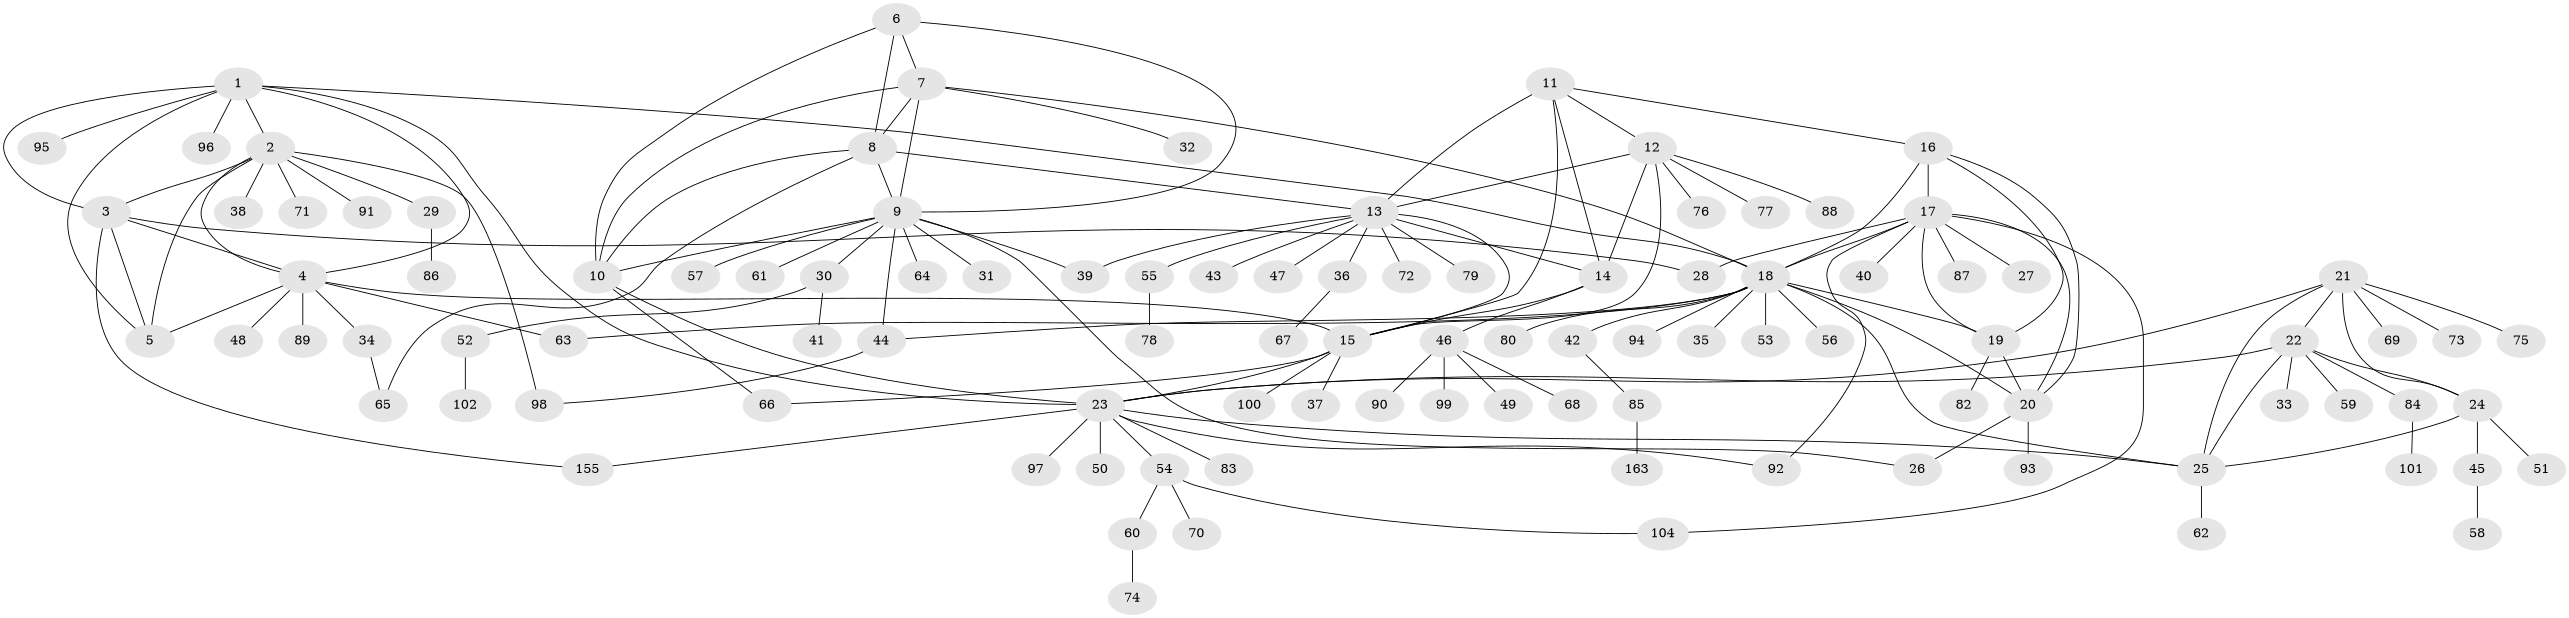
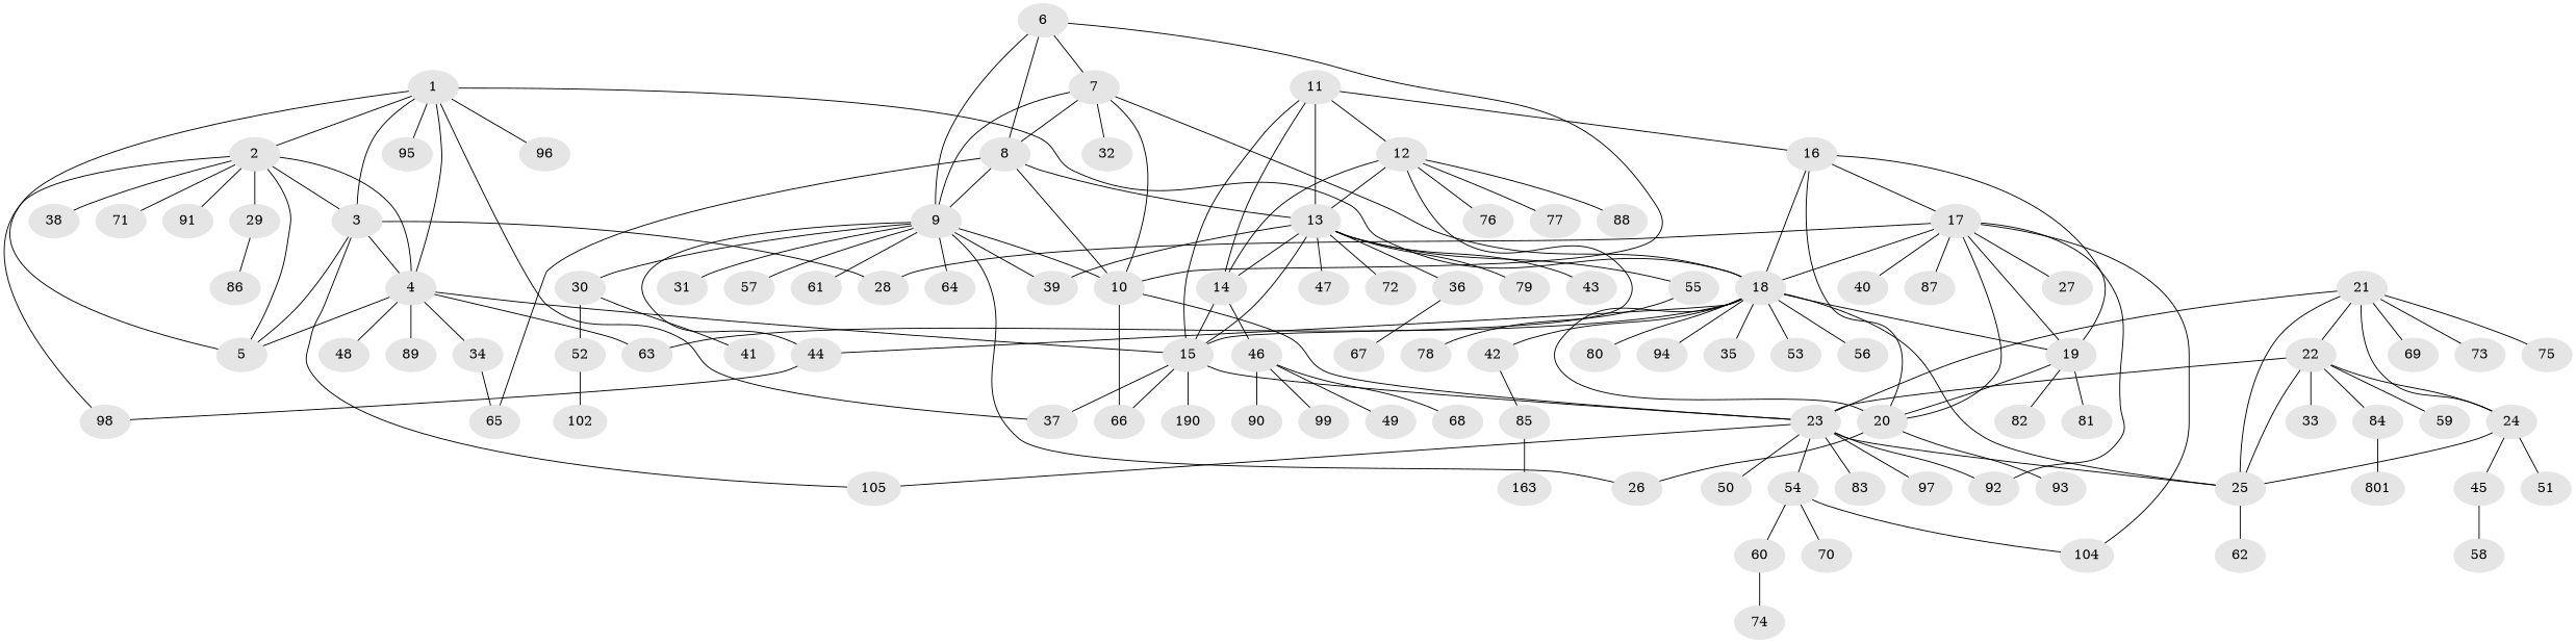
  graph {
    node [color=gray90 style=filled]
    1
    2
    3
    4
    5
    18
    23
    95
    96
    29
    38
    71
    91
    98
    28
-   105 [label=155]
+   105
    15
    34
    48
    63
    89
    44
    19
    20
    25
    35
    42
    53
    56
    80
    94
    92
    50
    54
    83
    97
    86
    9
    10
    26
    30
    31
    39
    57
    61
    64
    66
    37
-   100
+   100 [label=190]
    65
    6
    7
    8
    32
    13
    14
    36
    43
    47
    55
    72
    79
    41
    52
    11
    12
    16
    76
    77
    88
    46
    17
    27
    40
    87
    104
    67
    78
    49
    68
    90
    99
+   81
    82
    93
    62
    85
    21
    22
    24
    69
    73
    75
    33
    59
    84
    45
    51
-   101
+   101 [label=801]
    60
    70
    58
    102
    n104 [label=163]
    74
    1 -- 2
    1 -- 3
    1 -- 4
    1 -- 5
    1 -- 18
-   1 -- 23
+   1 -- 37
    1 -- 95
    1 -- 96
    2 -- 3
    2 -- 4
    2 -- 5
    2 -- 29
    2 -- 38
    2 -- 71
    2 -- 91
    2 -- 98
    3 -- 4
    3 -- 5
    3 -- 28
    3 -- 105
    4 -- 5
    4 -- 15
    4 -- 34
    4 -- 48
    4 -- 63
    4 -- 89
    18 -- 63
    18 -- 44
    18 -- 19
    18 -- 20
    18 -- 25
    18 -- 35
    18 -- 42
    18 -- 53
    18 -- 56
    18 -- 80
    18 -- 94
    23 -- 105
    23 -- 25
    23 -- 92
    23 -- 50
    23 -- 54
    23 -- 83
    23 -- 97
    29 -- 86
    15 -- 23
    15 -- 66
    15 -- 37
    15 -- 100
    34 -- 65
    44 -- 98
    19 -- 20
+   19 -- 81
    19 -- 82
    20 -- 26
    20 -- 93
    25 -- 62
    42 -- 85
    54 -- 104
    54 -- 60
    54 -- 70
    9 -- 44
    9 -- 10
    9 -- 26
    9 -- 30
    9 -- 31
    9 -- 39
    9 -- 57
    9 -- 61
    9 -- 64
    10 -- 23
    10 -- 66
    30 -- 41
    30 -- 52
    6 -- 9
    6 -- 10
    6 -- 7
    6 -- 8
    7 -- 18
    7 -- 9
    7 -- 10
    7 -- 8
    7 -- 32
    8 -- 9
    8 -- 10
    8 -- 65
    8 -- 13
    13 -- 15
    13 -- 39
    13 -- 14
    13 -- 36
    13 -- 43
    13 -- 47
    13 -- 55
    13 -- 72
    13 -- 79
    14 -- 15
    14 -- 46
    36 -- 67
    55 -- 78
    52 -- 102
    11 -- 15
    11 -- 13
    11 -- 14
    11 -- 12
    11 -- 16
    12 -- 15
    12 -- 13
    12 -- 14
    12 -- 76
    12 -- 77
    12 -- 88
    16 -- 18
    16 -- 19
    16 -- 20
    16 -- 17
    46 -- 49
    46 -- 68
    46 -- 90
    46 -- 99
    17 -- 18
    17 -- 28
    17 -- 19
    17 -- 20
    17 -- 92
    17 -- 27
    17 -- 40
    17 -- 87
    17 -- 104
    85 -- n104
    21 -- 23
    21 -- 25
    21 -- 22
    21 -- 24
    21 -- 69
    21 -- 73
    21 -- 75
    22 -- 23
    22 -- 25
    22 -- 24
    22 -- 33
    22 -- 59
    22 -- 84
    24 -- 25
    24 -- 45
    24 -- 51
    84 -- 101
    45 -- 58
    60 -- 74
  }
